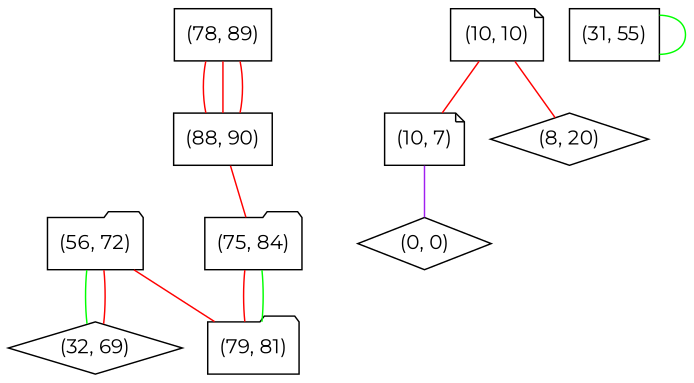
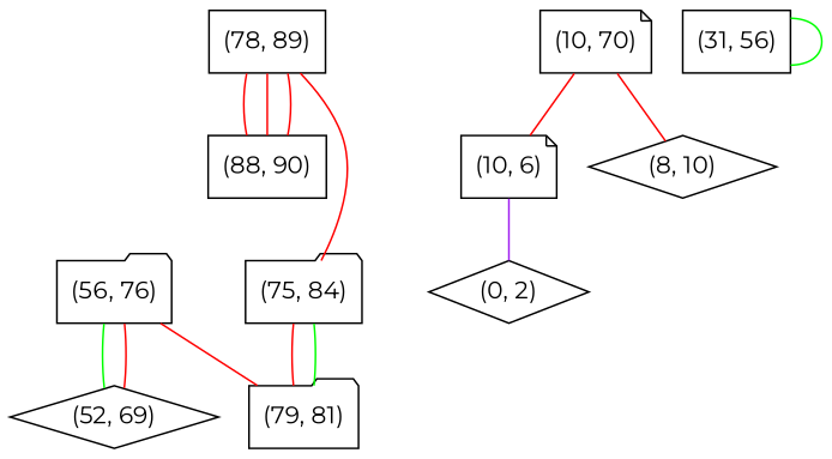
  graph {
    fontname=Montserrat
    node [fontname=Montserrat shape=diamond]
    edge [color=red fontname=Montserrat weight=1]
-   "(52, 69)" [label="(32, 69)"]
-   "(56, 72)" [shape=folder]
+   "(52, 69)"
+   "(56, 72)" [shape=folder label="(56, 76)"]
    n3 [label="(79, 81)" shape=folder]
-   "(10, 10)" [shape=note]
-   "(10, 6)" [shape=note label="(10, 7)"]
-   "(8, 10)" [label="(8, 20)"]
-   "(0, 0)"
-   "(31, 55)" [shape=box]
+   "(10, 10)" [shape=note label="(10, 70)"]
+   "(10, 6)" [shape=note]
+   "(8, 10)"
+   "(0, 0)" [label="(0, 2)"]
+   "(31, 55)" [shape=box label="(31, 56)"]
    "(78, 89)" [shape=box]
    n10 [label="(88, 90)" shape=box]
    "(75, 84)" [shape=folder]
    "(56, 72)" -- "(52, 69)" [color=green weight=2]
    "(56, 72)" -- "(52, 69)"
    "(56, 72)" -- n3
    "(10, 10)" -- "(10, 6)"
    "(10, 10)" -- "(8, 10)"
    "(10, 6)" -- "(0, 0)" [color=purple weight=4]
    "(31, 55)" -- "(31, 55)" [color=green weight=2]
    "(78, 89)" -- n10
    "(78, 89)" -- n10
    "(78, 89)" -- n10
-   n10 -- "(75, 84)"
+   "(78, 89)" -- "(75, 84)"
    "(75, 84)" -- n3
    "(75, 84)" -- n3 [color=green weight=2]
  }
